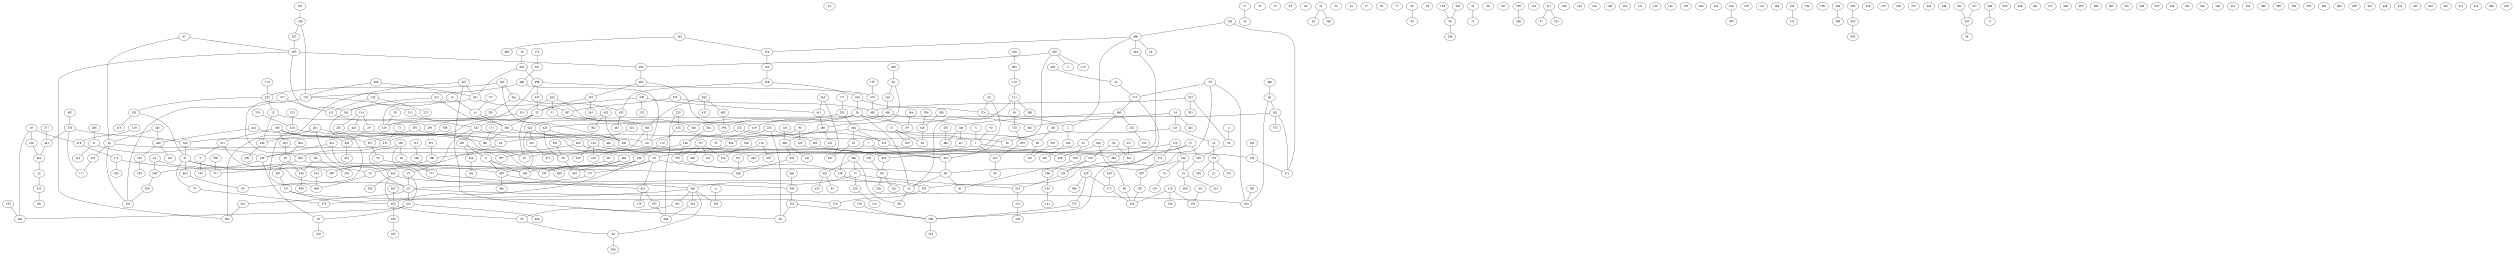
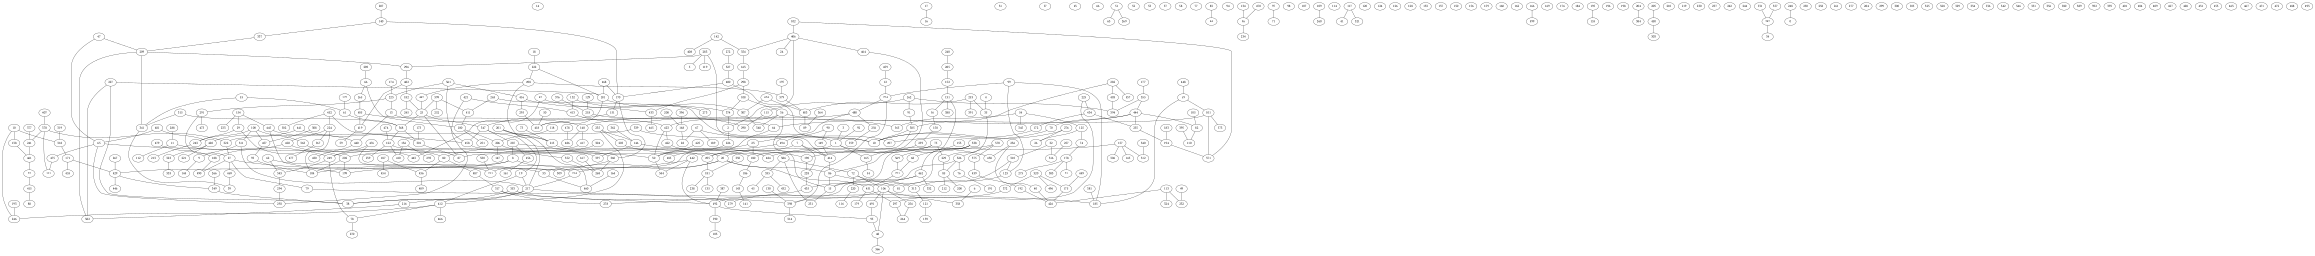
  graph {
    fontname="PT Serif"
    node [fontname="PT Serif"]
    edge [fontname="PT Serif"]
    1
    20
    165
    438
    214
    86
    309
    451
    84
    2
    226
    406
    485
    354
    24
    464
    3
    4
    35
    229
    6
    358
    7
    228
    414
    495
    435
    181
    8
    104
    429
    217
    349
    446
    9
    144
    10
    138
    246
    318
    461
    171
    11
    112
    249
    343
    78
    12
    274
    398
    480
    13
    423
    440
    30
    422
    430
    14
    15
    231
    17
    16
    18
    222
    281
    498
    19
    412
    185
    216
    466
    81
    297
    179
    22
    415
    88
    23
    180
    186
    25
    87
    347
    368
    287
    458
    122
    301
    27
    33
    79
    469
    490
    460
    279
    39
    29
    202
    243
    199
    213
    344
    31
    32
    310
    316
    123
    85
    36
    348
    365
    37
    40
    426
    42
    374
    443
    43
    46
    47
    65
    209
    292
    475
    341
    296
    382
    48
    366
    49
    232
    50
    418
    51
    63
    269
    52
    53
    54
    125
    345
    74
    26
    55
    61
    56
    158
    259
    57
    58
    62
    211
    294
    64
    111
    66
    265
    280
    405
    206
    251
    67
    28
    189
    68
    271
    69
    101
    371
    373
    70
    497
    72
    106
    220
    313
    254
    491
    116
    121
    73
    215
    360
    178
    21
    275
    383
    75
    484
    76
    191
    77
    270
    80
    436
    487
    489
    317
    82
    110
    83
    44
    200
    212
    90
    149
    494
    91
    385
    60
    92
    93
    94
    95
    96
    234
    97
    71
    98
    99
    100
    311
    363
    457
    102
    105
    264
    107
    108
    109
    260
    113
    324
    114
    115
    290
    117
    41
    321
    118
    147
    352
    120
    139
    239
    410
    124
    126
    127
    128
    129
    218
    130
    314
    131
    388
    132
    273
    413
    133
    134
    136
    293
    137
    140
    170
    337
    151
    142
    408
    163
    143
    141
    146
    190
    397
    148
    417
    486
    150
    152
    153
    369
    154
    233
    445
    156
    157
    145
    306
    312
    159
    160
    162
    298
    433
    164
    166
    499
    167
    268
    168
    169
    455
    172
    442
    492
    173
    174
    223
    291
    175
    176
    177
    355
    394
    444
    135
    238
    182
    245
    183
    194
    184
    187
    454
    188
    192
    193
    195
    155
    196
    197
    379
    483
    198
    201
    203
    204
    384
    205
    450
    303
    207
    208
    482
    210
    219
    307
    447
    473
    224
    367
    402
    477
    225
    434
    255
    227
    38
    278
    230
    235
    236
    237
    240
    285
    241
    242
    244
    247
    34
    248
    0
    250
    253
    391
    89
    256
    359
    257
    258
    261
    262
    263
    411
    419
    266
    353
    267
    272
    327
    400
    276
    277
    282
    403
    437
    283
    5
    119
    284
    456
    161
    288
    289
    295
    465
    299
    300
    304
    305
    308
    315
    390
    319
    320
    372
    496
    322
    323
    333
    325
    326
    328
    329
    330
    331
    334
    335
    45
    432
    336
    338
    462
    332
    339
    340
    342
    346
    350
    351
    356
    357
    361
    416
    362
    364
    370
    375
    439
    376
    377
    378
    380
    381
    386
    387
    389
    103
    392
    393
    395
    396
    399
    252
    401
    404
    59
    407
    409
    420
    221
    421
    424
    425
    427
    428
    431
    441
    448
    449
    452
    302
    453
    459
    463
    467
    468
    470
    471
    472
    474
    476
    478
    479
    481
    488
    493
    1 -- 20
    1 -- 165
    1 -- 438
    20 -- 214
    20 -- 86
    20 -- 309
    20 -- 451
    165 -- 84
    214 -- 217
    86 -- 15
    86 -- 81
    451 -- 297
    451 -- 179
    2 -- 226
    2 -- 406
    226 -- 485
    406 -- 354
    406 -- 24
    406 -- 464
    354 -- 163
    464 -- 180
    3 -- 1
    4 -- 35
    35 -- 229
    229 -- 85
    6 -- 358
    7 -- 228
    7 -- 414
    7 -- 495
    228 -- 435
    414 -- 86
    495 -- 181
    435 -- 278
    181 -- 135
    181 -- 238
    8 -- 214
    8 -- 104
    8 -- 429
    429 -- 349
    429 -- 446
    217 -- 412
    217 -- 185
    217 -- 216
-   349 -- 353
+   349 -- 38
    9 -- 144
    10 -- 138
    10 -- 246
    10 -- 318
    138 -- 461
    318 -- 171
    461 -- 22
    171 -- 429
    171 -- 455
    11 -- 112
    11 -- 249
    249 -- 343
    249 -- 78
    343 -- 294
    78 -- 270
    12 -- 274
    274 -- 398
    274 -- 480
    398 -- 314
    480 -- 23
    480 -- 148
    480 -- 256
    13 -- 423
    13 -- 440
    423 -- 30
    423 -- 422
    440 -- 430
    30 -- 344
    422 -- 20
    15 -- 231
    17 -- 16
    18 -- 222
    222 -- 281
    222 -- 498
    281 -- 418
    281 -- 307
    498 -- 215
    498 -- 379
    498 -- 447
    19 -- 217
    19 -- 412
    412 -- 246
    412 -- 78
    412 -- 466
    216 -- 382
    297 -- 264
    22 -- 415
    415 -- 88
    23 -- 249
    23 -- 180
    180 -- 186
    186 -- 143
    25 -- 87
    25 -- 347
    25 -- 368
    347 -- 19
    347 -- 287
    347 -- 458
    368 -- 122
    368 -- 301
    287 -- 8
    287 -- 397
    287 -- 456
    458 -- 180
    122 -- 495
    122 -- 239
    122 -- 410
    301 -- 87
    27 -- 33
    27 -- 79
    27 -- 469
    27 -- 490
    33 -- 460
    79 -- 279
    469 -- 39
    29 -- 202
    29 -- 243
    202 -- 104
    202 -- 199
    243 -- 213
    32 -- 310
    32 -- 316
    310 -- 81
    310 -- 123
    123 -- 313
    85 -- 200
    85 -- 212
    36 -- 423
    36 -- 15
    36 -- 348
    36 -- 365
    40 -- 426
    42 -- 374
    42 -- 443
    374 -- 2
    47 -- 65
    47 -- 209
    65 -- 30
    65 -- 292
    65 -- 475
    209 -- 341
    209 -- 296
    209 -- 382
    475 -- 111
    341 -- 39
    296 -- 482
    48 -- 366
    49 -- 232
    50 -- 418
    51 -- 63
    51 -- 269
    54 -- 365
    54 -- 125
    54 -- 345
    125 -- 74
    125 -- 26
    74 -- 178
    55 -- 341
    55 -- 61
    61 -- 368
    56 -- 158
    158 -- 259
    259 -- 165
    62 -- 343
    62 -- 211
    294 -- 292
    64 -- 33
    66 -- 265
    66 -- 280
    265 -- 405
    280 -- 206
    280 -- 251
    405 -- 148
    405 -- 419
    206 -- 147
    206 -- 352
    67 -- 1
    67 -- 28
    67 -- 189
    68 -- 271
    271 -- 451
    69 -- 185
    69 -- 101
    101 -- 418
    101 -- 371
    101 -- 373
    70 -- 497
    72 -- 106
    72 -- 220
    72 -- 313
    106 -- 358
    106 -- 279
    106 -- 48
    106 -- 254
    106 -- 491
    220 -- 116
    313 -- 121
    254 -- 264
    491 -- 95
    121 -- 139
    73 -- 215
    215 -- 360
    360 -- 211
    360 -- 268
    178 -- 21
    178 -- 275
    178 -- 383
    75 -- 86
    75 -- 229
    75 -- 484
    76 -- 191
    80 -- 436
    80 -- 487
    436 -- 489
    487 -- 317
    317 -- 492
    317 -- 278
    82 -- 110
    83 -- 44
    90 -- 149
    90 -- 494
    149 -- 414
    494 -- 30
    91 -- 385
    385 -- 87
    385 -- 60
    92 -- 1
    93 -- 104
    95 -- 48
    96 -- 234
    97 -- 71
    99 -- 274
    99 -- 185
    99 -- 123
    100 -- 243
    100 -- 311
    100 -- 363
    100 -- 457
    311 -- 217
    311 -- 9
    363 -- 80
    457 -- 93
    102 -- 406
    102 -- 371
    105 -- 82
    108 -- 36
    108 -- 374
    109 -- 260
    113 -- 426
    113 -- 232
    113 -- 324
    115 -- 290
    117 -- 41
    117 -- 321
    118 -- 206
    352 -- 268
    127 -- 61
    129 -- 218
    218 -- 64
    130 -- 398
    131 -- 15
    131 -- 56
    131 -- 388
    132 -- 273
    132 -- 413
    413 -- 290
    134 -- 96
    136 -- 410
    136 -- 293
    140 -- 170
    140 -- 337
    170 -- 360
    170 -- 151
    337 -- 209
    151 -- 347
    142 -- 354
    142 -- 408
    163 -- 298
    143 -- 141
    146 -- 190
    146 -- 397
    190 -- 228
    148 -- 417
    148 -- 486
    417 -- 202
    152 -- 131
    153 -- 369
    369 -- 271
    154 -- 29
    154 -- 233
    154 -- 445
    445 -- 440
    445 -- 199
    157 -- 190
    157 -- 145
    157 -- 306
    157 -- 312
    298 -- 108
    298 -- 433
    433 -- 465
    164 -- 460
    166 -- 499
    167 -- 268
    168 -- 28
-   172 -- 442
+   172 -- 60
    442 -- 199
    442 -- 344
    442 -- 492
    492 -- 95
    492 -- 390
    173 -- 301
    174 -- 223
    223 -- 13
    223 -- 291
    291 -- 27
    291 -- 473
    175 -- 426
    177 -- 355
    355 -- 394
    355 -- 444
    444 -- 64
    444 -- 70
    444 -- 82
    444 -- 255
    182 -- 25
    182 -- 245
    183 -- 194
    194 -- 371
    187 -- 436
    187 -- 454
    188 -- 490
    192 -- 426
    193 -- 246
    195 -- 155
    197 -- 379
    379 -- 483
    483 -- 89
    201 -- 217
    201 -- 460
    201 -- 215
    203 -- 484
    204 -- 384
    205 -- 450
    450 -- 303
    207 -- 140
    208 -- 168
    482 -- 182
    482 -- 419
    307 -- 348
    447 -- 25
    224 -- 104
    224 -- 367
    224 -- 402
    367 -- 477
    402 -- 443
    402 -- 188
-   225 -- 264
+   225 -- 297
    225 -- 434
    434 -- 172
    434 -- 255
    255 -- 194
    227 -- 281
    227 -- 382
    227 -- 38
    235 -- 146
    235 -- 203
    235 -- 38
    236 -- 438
    236 -- 40
    240 -- 285
    285 -- 152
    241 -- 461
    247 -- 34
    248 -- 0
    253 -- 35
    253 -- 483
    253 -- 391
    256 -- 359
    257 -- 316
    262 -- 91
    262 -- 115
    262 -- 394
    263 -- 497
    263 -- 411
    411 -- 280
    419 -- 59
    266 -- 349
    353 -- 398
    353 -- 38
    267 -- 429
    272 -- 327
    327 -- 400
    400 -- 60
    400 -- 170
    276 -- 26
    276 -- 60
    282 -- 385
    282 -- 403
    282 -- 437
    403 -- 394
    283 -- 414
    283 -- 296
    283 -- 5
    283 -- 119
    456 -- 161
    288 -- 11
    289 -- 66
    295 -- 418
    304 -- 80
    308 -- 457
    315 -- 368
    315 -- 341
    390 -- 103
    319 -- 318
    320 -- 175
    320 -- 372
    320 -- 496
    372 -- 398
    322 -- 27
    323 -- 333
    326 -- 435
    326 -- 85
    326 -- 76
    330 -- 211
    331 -- 247
    335 -- 45
    335 -- 432
    338 -- 68
    338 -- 106
    338 -- 462
    462 -- 15
    462 -- 492
    462 -- 332
    339 -- 60
    339 -- 322
    340 -- 312
    350 -- 181
    357 -- 247
    361 -- 458
    361 -- 223
    361 -- 416
    416 -- 433
    416 -- 295
    362 -- 146
    364 -- 89
    370 -- 495
    370 -- 326
    370 -- 375
    375 -- 439
    439 -- 192
    376 -- 218
    377 -- 241
    378 -- 111
    378 -- 241
    378 -- 322
    381 -- 185
    386 -- 231
    386 -- 72
    386 -- 335
    387 -- 492
    395 -- 110
    396 -- 168
    399 -- 25
    399 -- 411
    399 -- 252
    407 -- 378
    420 -- 323
    420 -- 221
    421 -- 292
    421 -- 413
    424 -- 483
    424 -- 307
    425 -- 30
    441 -- 301
    441 -- 420
    448 -- 69
    449 -- 175
    452 -- 458
    452 -- 224
    452 -- 302
    459 -- 12
    468 -- 281
    468 -- 170
    470 -- 96
    474 -- 122
    476 -- 309
    476 -- 249
    478 -- 486
    479 -- 188
    481 -- 65
    481 -- 420
  }
